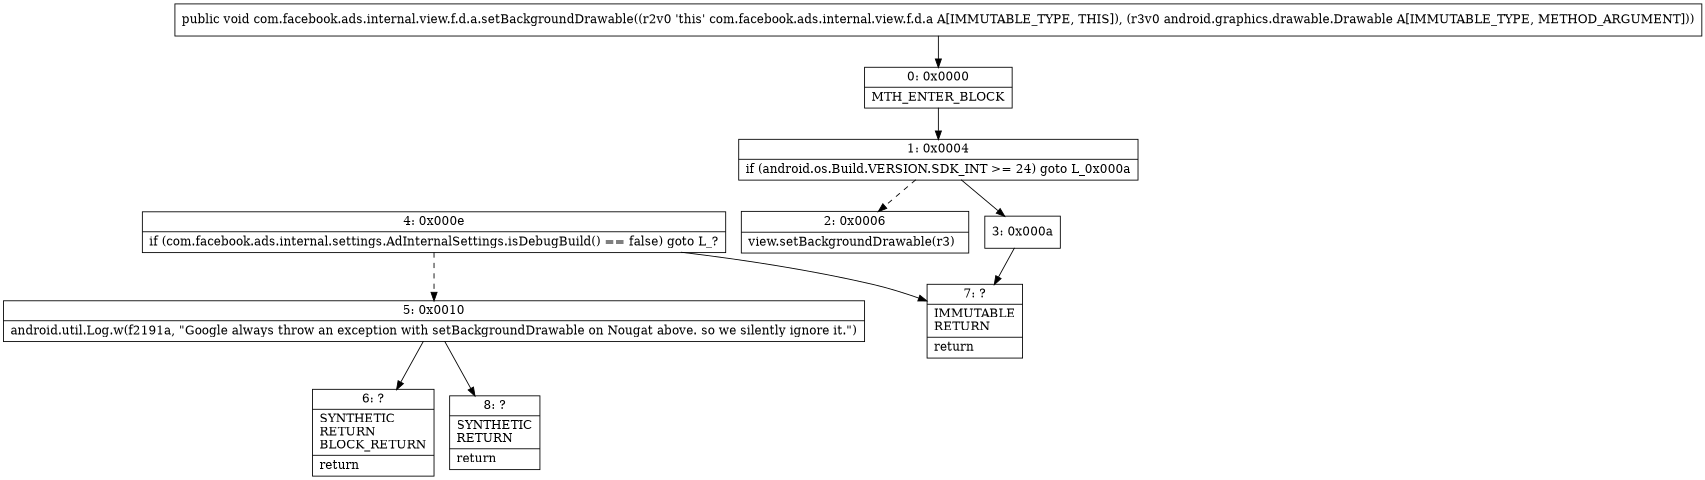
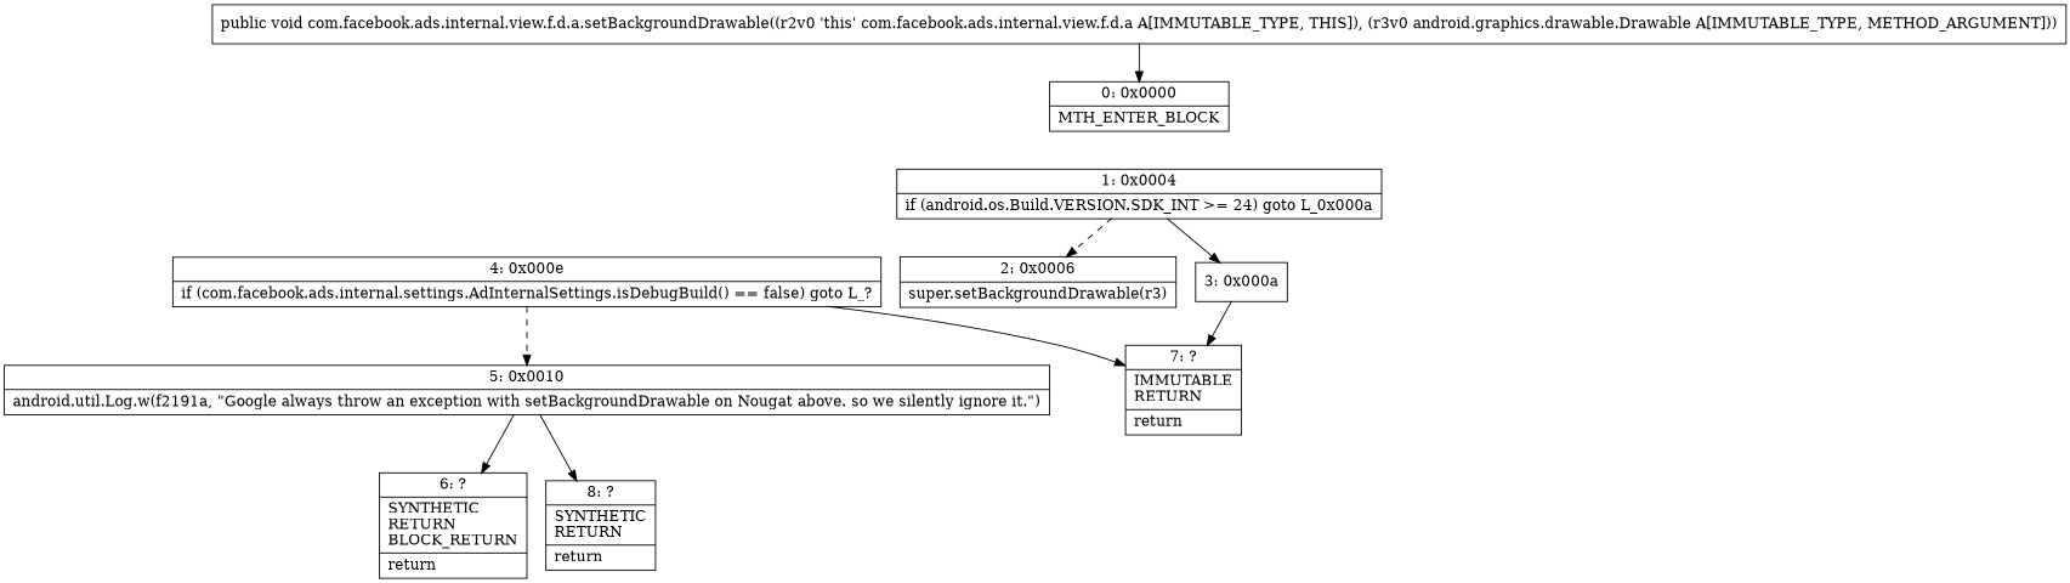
  digraph {
    node [shape=record]
    n1 [label="{0\:\ 0x0000|MTH_ENTER_BLOCK\l}"]
    n2 [label="{1\:\ 0x0004|if (android.os.Build.VERSION.SDK_INT \>= 24) goto L_0x000a\l}"]
-   n3 [label="{2\:\ 0x0006|view.setBackgroundDrawable(r3)\l}"]
+   n3 [label="{2\:\ 0x0006|super.setBackgroundDrawable(r3)\l}"]
    n4 [label="{3\:\ 0x000a}"]
    n5 [label="{7\:\ ?|IMMUTABLE\lRETURN\l|return\l}"]
    n6 [label="{6\:\ ?|SYNTHETIC\lRETURN\lBLOCK_RETURN\l|return\l}"]
    n7 [label="{4\:\ 0x000e|if (com.facebook.ads.internal.settings.AdInternalSettings.isDebugBuild() == false) goto L_?\l}"]
    n8 [label="{5\:\ 0x0010|android.util.Log.w(f2191a, \"Google always throw an exception with setBackgroundDrawable on Nougat above. so we silently ignore it.\")\l}"]
    n9 [label="{8\:\ ?|SYNTHETIC\lRETURN\l|return\l}"]
    n10 [label="{public void com.facebook.ads.internal.view.f.d.a.setBackgroundDrawable((r2v0 'this' com.facebook.ads.internal.view.f.d.a A[IMMUTABLE_TYPE, THIS]), (r3v0 android.graphics.drawable.Drawable A[IMMUTABLE_TYPE, METHOD_ARGUMENT])) }"]
-   n1 -> n2
    n2 -> n3 [style=dashed]
    n2 -> n4
    n4 -> n5
    n7 -> n5
    n7 -> n8 [style=dashed]
    n8 -> n6
    n8 -> n9
    n10 -> n1
  }
